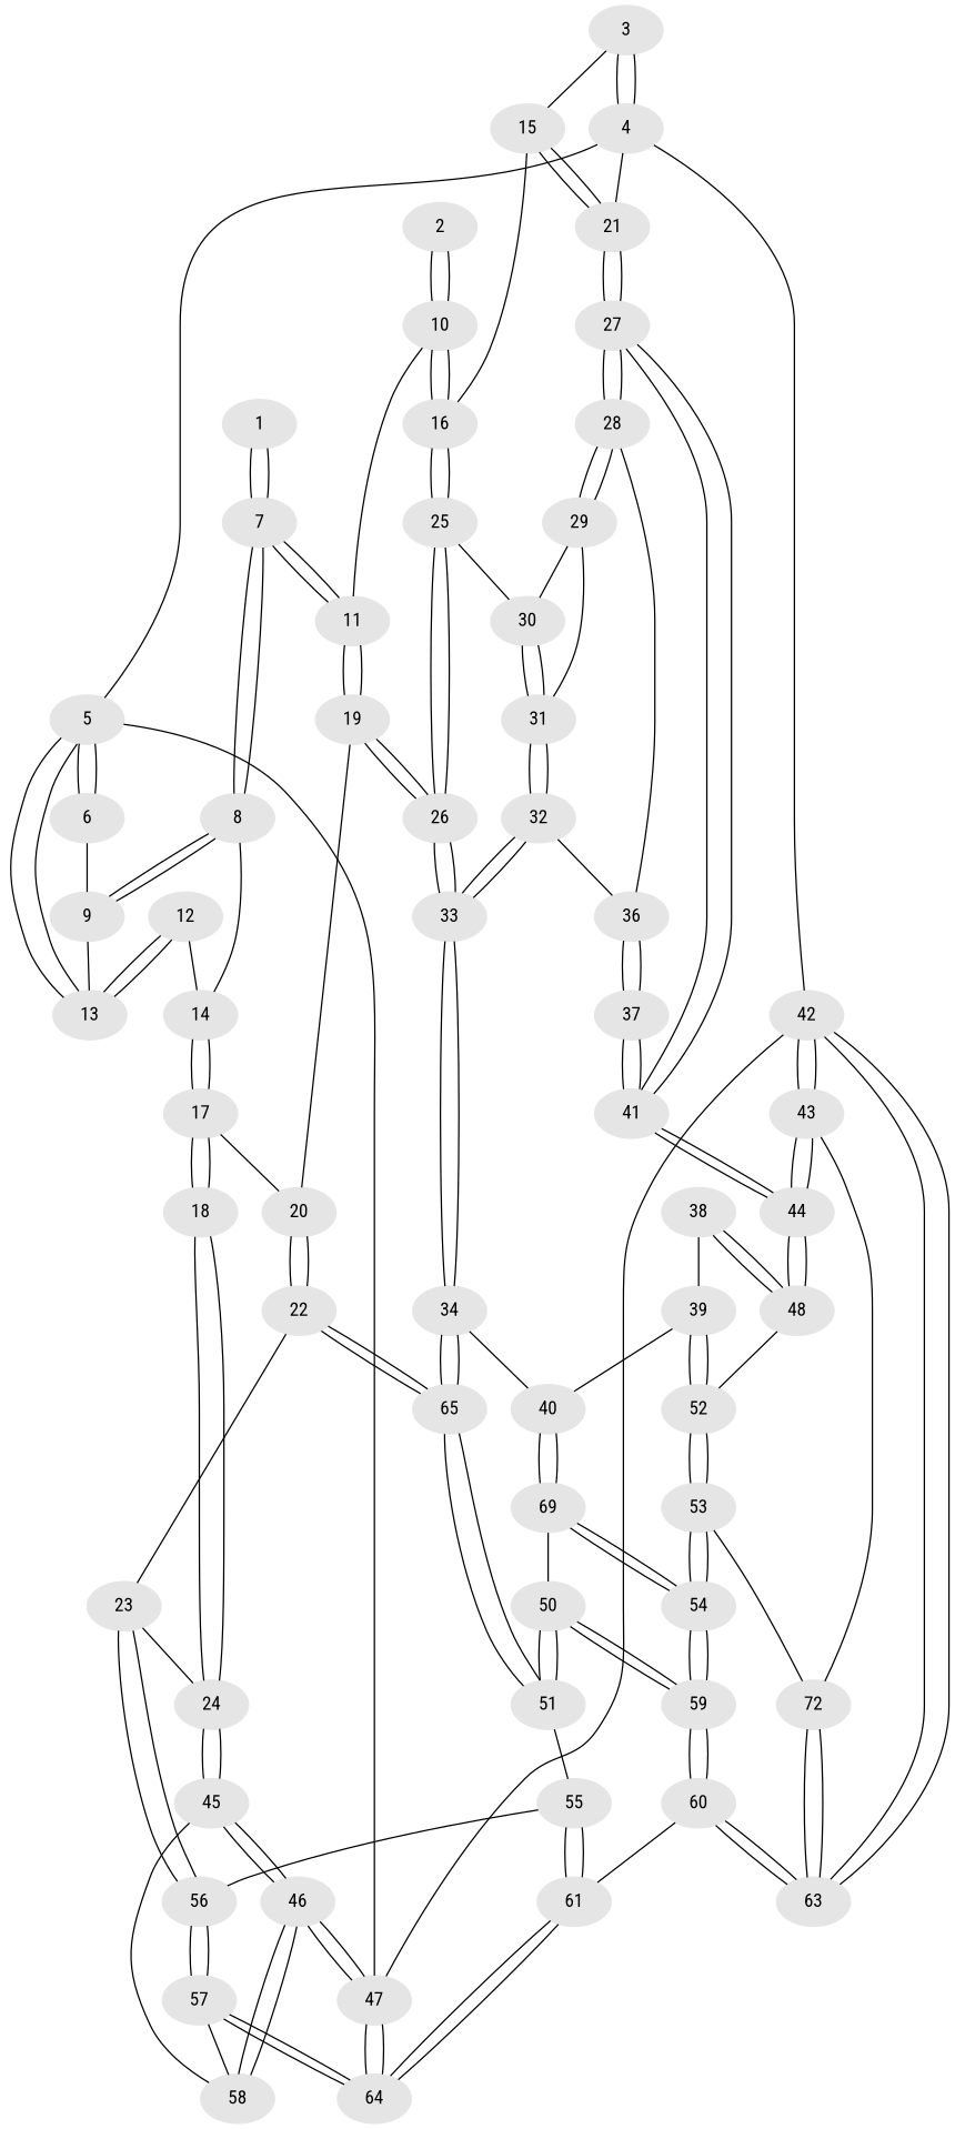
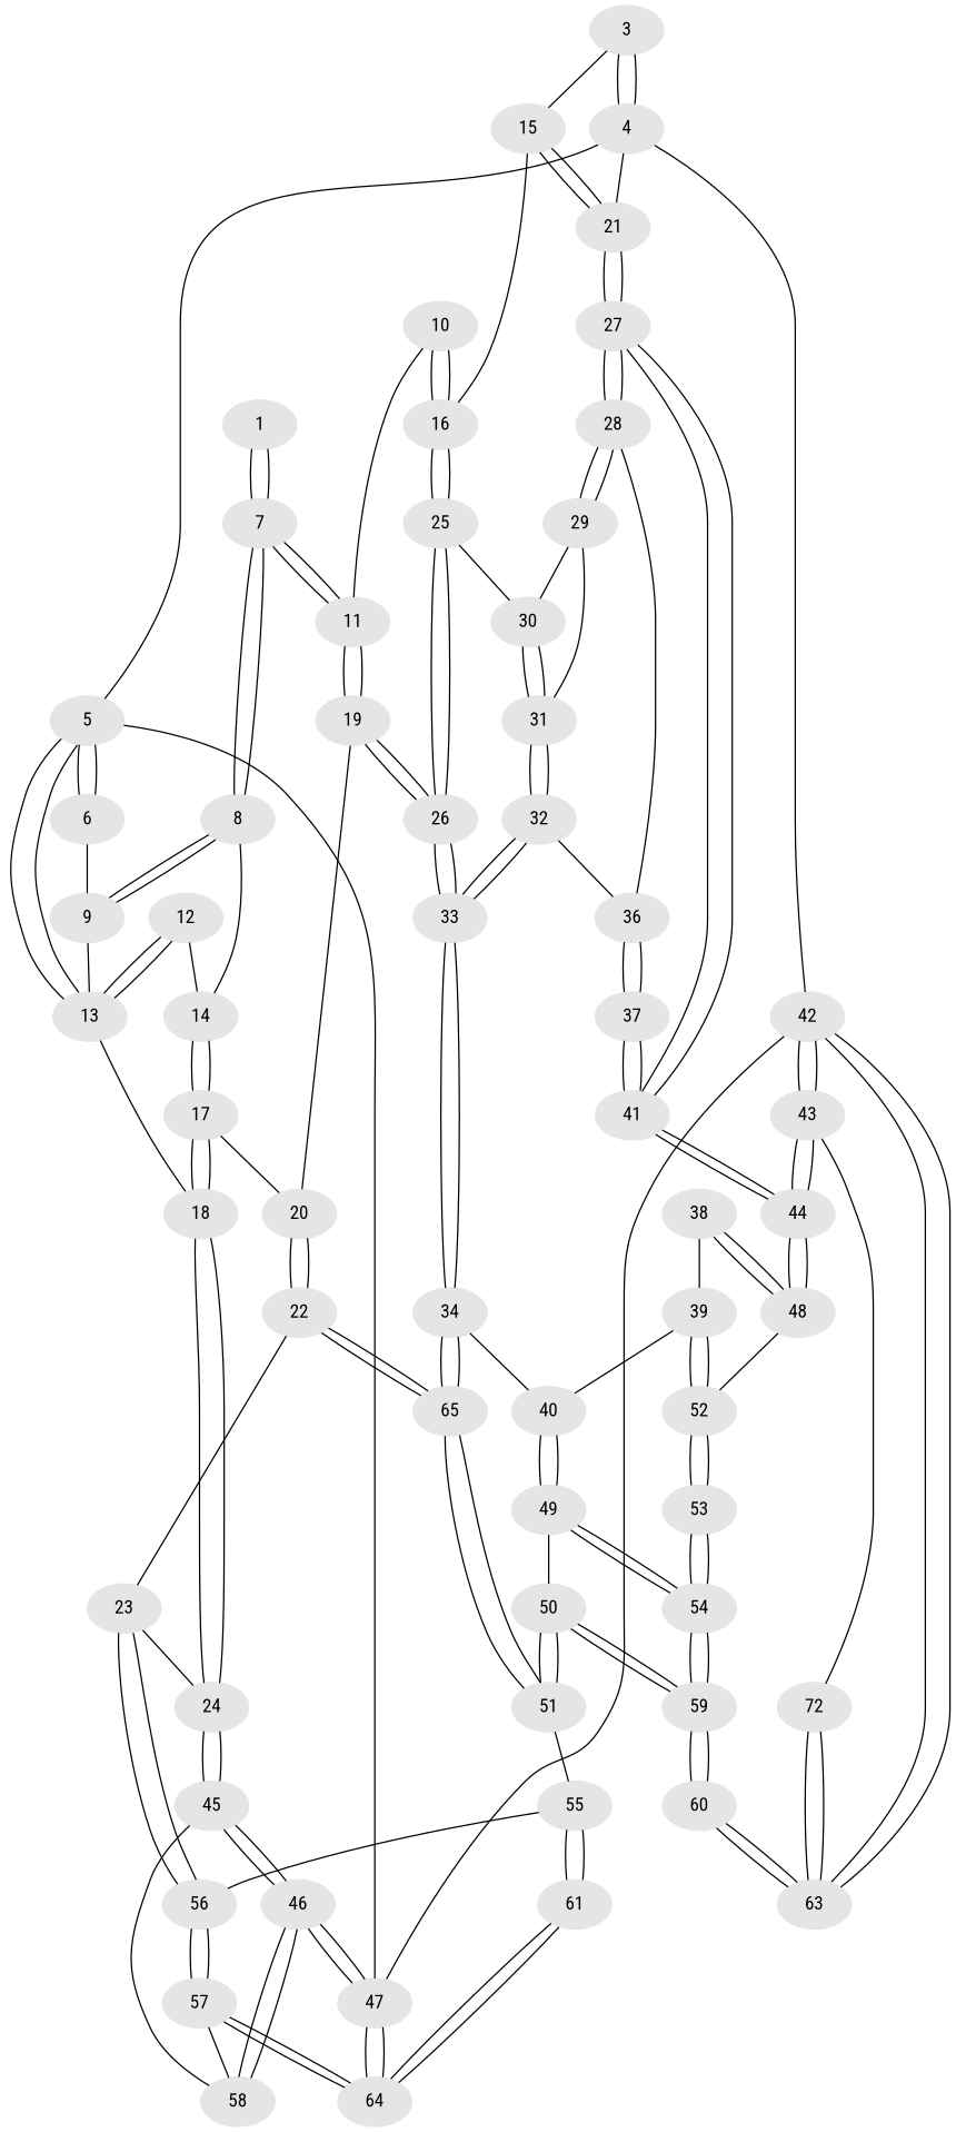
  graph {
    fontname="Roboto Condensed"
    node [color=gray90 fontname="Roboto Condensed" style=filled]
    edge [fontname="Roboto Condensed"]
    1
    7
-   2
    10
    8
    11
    3
    4
    15
    16
    5
    21
    42
    6
    13
    47
    27
    43
    63
    9
    18
    64
    14
    19
    17
    12
    25
    20
    26
    24
    30
    22
    45
    33
    23
    n36 [label=65]
    28
    41
    56
    51
    57
    46
    58
    31
    34
    29
    36
    44
    37
    32
    40
-   49 [label=69]
+   49
    55
    38
    39
    48
    52
    53
    50
    54
    n61 [label=72]
    59
    60
    61
    1 -- 7
    1 -- 7
    7 -- 8
    7 -- 8
    7 -- 11
    7 -- 11
-   2 -- 10
-   2 -- 10
    10 -- 11
    10 -- 16
    10 -- 16
    8 -- 9
    8 -- 9
    8 -- 14
    11 -- 19
    11 -- 19
    3 -- 4
    3 -- 4
    3 -- 15
    4 -- 5
    4 -- 21
    4 -- 42
    15 -- 16
    15 -- 21
    15 -- 21
    16 -- 25
    16 -- 25
    5 -- 6
    5 -- 6
    5 -- 13
    5 -- 13
    5 -- 47
    21 -- 27
    21 -- 27
    42 -- 47
    42 -- 43
    42 -- 43
    42 -- 63
    42 -- 63
    6 -- 9
+   13 -- 18
    47 -- 64
    47 -- 64
    27 -- 28
    27 -- 28
    27 -- 41
    27 -- 41
    43 -- 44
    43 -- 44
    43 -- n61
    9 -- 13
    18 -- 24
    18 -- 24
    14 -- 17
    14 -- 17
    19 -- 20
    19 -- 26
    19 -- 26
    17 -- 18
    17 -- 18
    17 -- 20
    12 -- 13
    12 -- 13
    12 -- 14
    25 -- 26
    25 -- 26
    25 -- 30
    20 -- 22
    20 -- 22
    26 -- 33
    26 -- 33
    24 -- 45
    24 -- 45
    30 -- 31
    30 -- 31
    22 -- 23
    22 -- n36
    22 -- n36
    45 -- 46
    45 -- 46
    45 -- 58
    33 -- 34
    33 -- 34
    23 -- 24
    23 -- 56
    23 -- 56
    n36 -- 51
    n36 -- 51
    28 -- 29
    28 -- 29
    28 -- 36
    41 -- 44
    41 -- 44
    56 -- 57
    56 -- 57
    51 -- 55
    57 -- 64
    57 -- 64
    57 -- 58
    46 -- 47
    46 -- 47
    46 -- 58
    46 -- 58
    31 -- 32
    31 -- 32
    34 -- n36
    34 -- n36
    34 -- 40
    29 -- 30
    29 -- 31
    36 -- 37
    36 -- 37
    44 -- 48
    44 -- 48
    37 -- 41
    37 -- 41
    32 -- 33
    32 -- 33
    32 -- 36
    40 -- 49
    40 -- 49
    49 -- 50
    49 -- 54
    49 -- 54
    55 -- 56
    55 -- 61
    55 -- 61
    38 -- 39
    38 -- 48
    38 -- 48
    39 -- 40
    39 -- 52
    39 -- 52
    48 -- 52
    52 -- 53
    52 -- 53
    53 -- 54
    53 -- 54
-   53 -- n61
    50 -- 51
    50 -- 51
    50 -- 59
    50 -- 59
    54 -- 59
    54 -- 59
    n61 -- 63
    n61 -- 63
    59 -- 60
    59 -- 60
    60 -- 63
    60 -- 63
-   60 -- 61
    61 -- 64
    61 -- 64
  }
